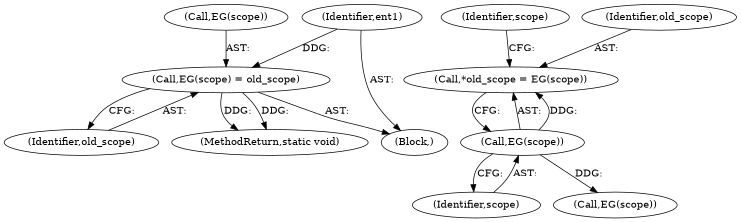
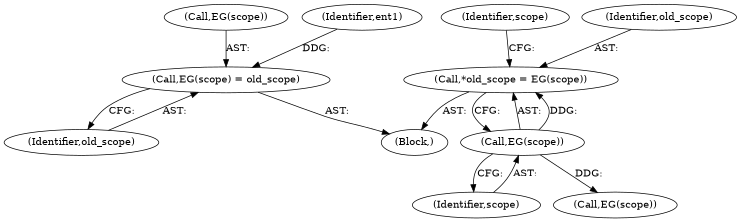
  digraph {
    n1 [label="(Call,*old_scope = EG(scope))"]
    n2 [label="(Call,EG(scope))"]
    n3 [label="(Block,)"]
    n4 [label="(Identifier,scope)"]
    n5 [label="(Call,EG(scope))"]
    n6 [label="(Call,EG(scope) = old_scope)"]
    n7 [label="(Identifier,old_scope)"]
-   n8 [label="(MethodReturn,static void)"]
    n9 [label="(Identifier,scope)"]
    n10 [label="(Call,EG(scope))"]
    n11 [label="(Identifier,ent1)"]
    n12 [label="(Identifier,old_scope)"]
    n1 -> n2 [label="CFG: "]
-   n11 -> n3 [label="AST: "]
+   n1 -> n3 [label="AST: "]
    n2 -> n1 [label="AST: "]
    n2 -> n1 [label="DDG: "]
    n2 -> n4 [label="CFG: "]
    n2 -> n5 [label="DDG: "]
    n4 -> n2 [label="AST: "]
    n6 -> n3 [label="AST: "]
    n6 -> n7 [label="CFG: "]
-   n6 -> n8 [label="DDG: "]
-   n6 -> n8 [label="DDG: "]
    n7 -> n6 [label="AST: "]
    n9 -> n1 [label="CFG: "]
    n10 -> n6 [label="AST: "]
    n11 -> n6 [label="DDG: "]
    n12 -> n1 [label="AST: "]
  }
